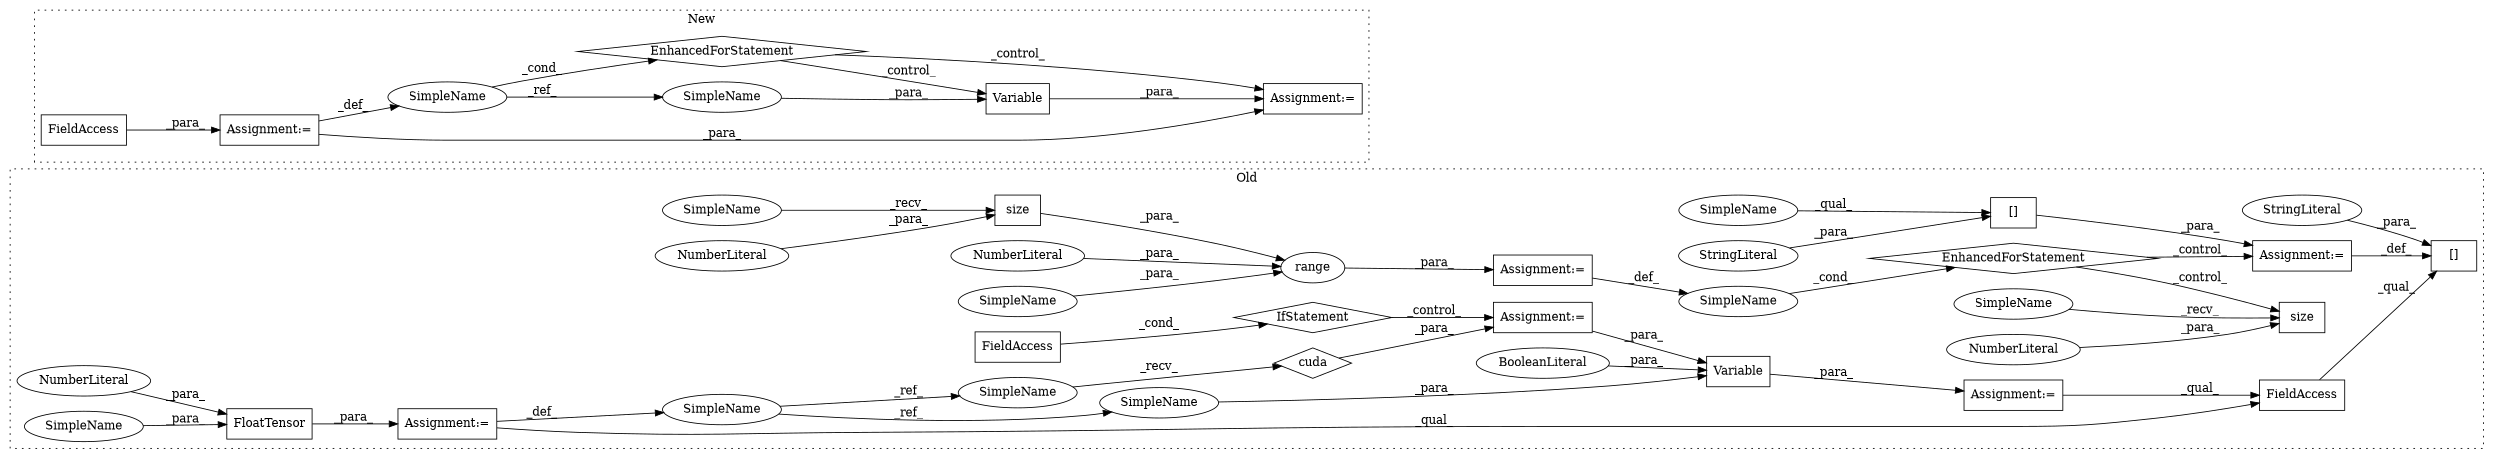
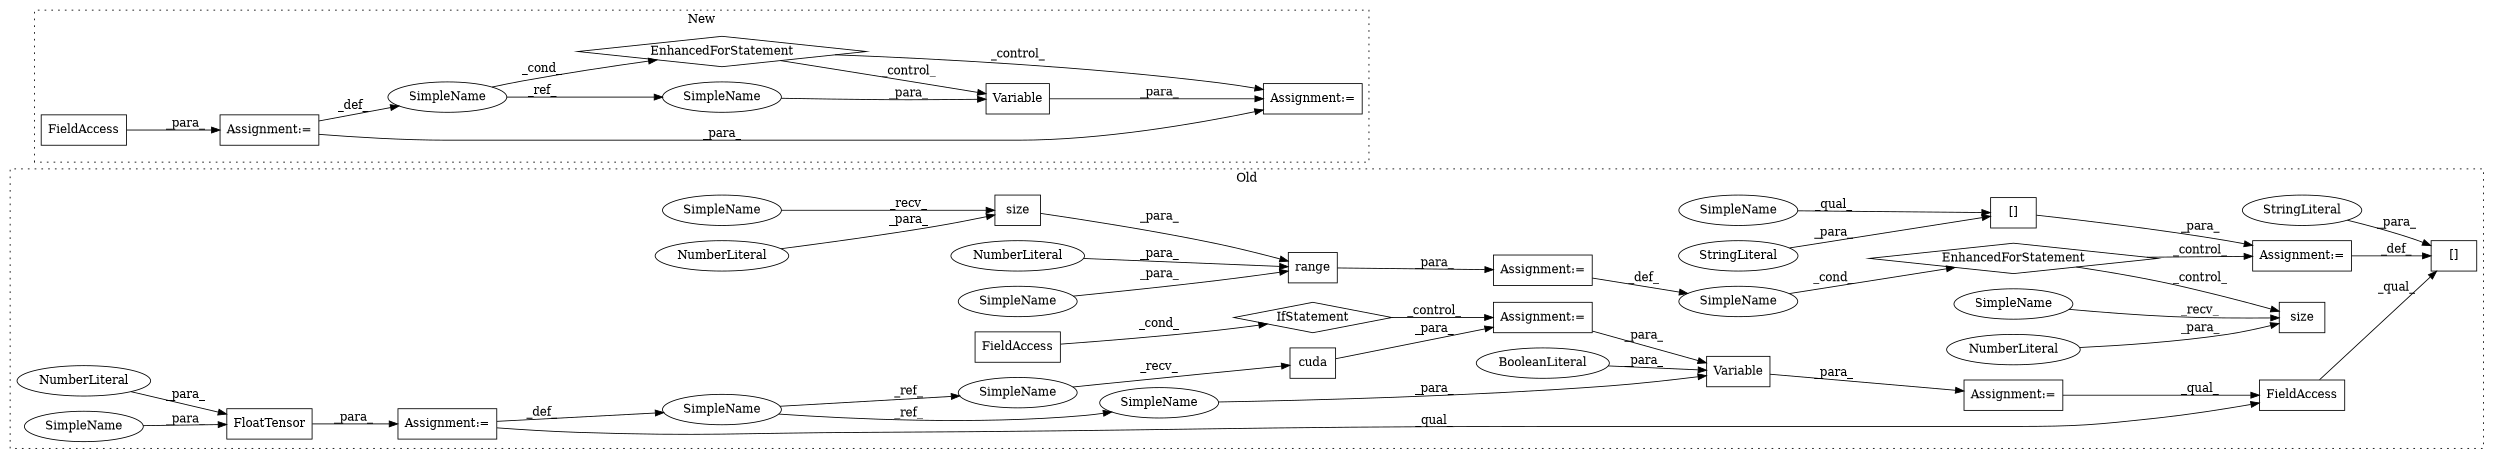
  digraph {
    rankdir=LR
    node [a=42 l=1 s="3227,3329" shape=box]
    n1 [a=32 l="12,1" label=FloatTensor s="3087,3113"]
    n2 [a=7 label="Assignment:=" s=3150]
    n3 [a=7 label="Assignment:=" s=3192]
-   n4 [a=32 l=6 label=cuda s=3164 shape=diamond]
+   n4 [a=32 l=6 label=cuda s=3164]
    n5 [a=32 l="9,1" label=Variable s="3193,3220"]
    n6 [a=9 l=5 label=BooleanLiteral s=3215 shape=ellipse]
    n7 [a=25 l="4,2" label=IfStatement s="3120,3128" shape=diamond]
-   n8 [a=32 l="6,1" label=range s="3288,3328" shape=ellipse]
+   n8 [a=32 l="6,1" label=range s="3288,3328"]
    n9 [a=34 l=3 label=NumberLiteral s=3110 shape=ellipse]
    n10 [a=34 label=NumberLiteral s=3294 shape=ellipse]
    n11 [a=2 l="16,1" label="[]" s="3368,3400"]
    n12 [a=70 l="53,2" label=EnhancedForStatement shape=diamond]
    n13 [a=22 l=4 label=FieldAccess s=3124]
    n14 [a=22 l=15 label=FieldAccess s=3368]
    n15 [label=SimpleName s=3284 shape=ellipse]
    n16 [a=7 label="Assignment:=" s=3401]
    n17 [a=2 l="14,1" label="[]" s="3402,3449"]
    n18 [l=12 label=SimpleName s=3068 shape=ellipse]
    n19 [a=45 l=16 label=StringLiteral s=3384 shape=ellipse]
    n20 [a=45 l=33 label=StringLiteral s=3416 shape=ellipse]
    n21 [a=32 l="5,1" label=size s="3310,3316"]
    n22 [a=34 label=NumberLiteral s=3315 shape=ellipse]
    n23 [a=32 l="5,1" label=size s="3800,3806"]
    n24 [a=34 label=NumberLiteral s=3805 shape=ellipse]
    n25 [a=7 label="Assignment:=" s=3080]
    n26 [a=7 l="53,2" label="Assignment:="]
    n27 [l=12 label=SimpleName s=3151 shape=ellipse]
    n28 [l=12 label=SimpleName s=3202 shape=ellipse]
    n29 [l=10 label=SimpleName s=3318 shape=ellipse]
    n30 [l=10 label=SimpleName s=3099 shape=ellipse]
    n31 [l=13 label=SimpleName s=3296 shape=ellipse]
    n32 [l=13 label=SimpleName s=3402 shape=ellipse]
    n33 [l=13 label=SimpleName s=3786 shape=ellipse]
    n34 [a=32 l="9,1" label=Variable s="3326,3340"]
    n35 [a=7 l=2 label="Assignment:=" s=3540]
    n36 [a=70 l="53,2" label=EnhancedForStatement s="3233,3310" shape=diamond]
    n37 [l=5 label=SimpleName s=3290 shape=ellipse]
    n38 [a=7 l="53,2" label="Assignment:=" s="3233,3310"]
    n39 [a=22 l=12 label=FieldAccess s=3298]
    n40 [l=5 label=SimpleName s=3335 shape=ellipse]
    subgraph cluster_1 {
      label=Old
      style=dotted
      n1
      n2
      n3
      n4
      n5
      n6
      n7
      n8
      n9
      n10
      n11
      n12
      n13
      n14
      n15
      n16
      n17
      n18
      n19
      n20
      n21
      n22
      n23
      n24
      n25
      n26
      n27
      n28
      n29
      n30
      n31
      n32
      n33
    }
    subgraph cluster_2 {
      label=New
      style=dotted
      n34
      n35
      n36
      n37
      n38
      n39
      n40
    }
    n1 -> n25 [label=_para_]
    n2 -> n5 [label=_para_]
    n3 -> n14 [label=_qual_]
    n4 -> n2 [label=_para_]
    n5 -> n3 [label=_para_]
    n6 -> n5 [label=_para_]
    n7 -> n2 [label=_control_]
    n8 -> n26 [label=_para_]
    n9 -> n1 [label=_para_]
    n10 -> n8 [label=_para_]
    n12 -> n16 [label=_control_]
    n12 -> n23 [label=_control_]
    n13 -> n7 [label=_cond_]
    n14 -> n11 [label=_qual_]
    n15 -> n12 [label=_cond_]
    n16 -> n11 [label=_def_]
    n17 -> n16 [label=_para_]
    n18 -> n27 [label=_ref_]
    n18 -> n28 [label=_ref_]
    n19 -> n11 [label=_para_]
    n20 -> n17 [label=_para_]
    n21 -> n8 [label=_para_]
    n22 -> n21 [label=_para_]
    n24 -> n23 [label=_para_]
    n25 -> n14 [label=_qual_]
    n25 -> n18 [label=_def_]
    n26 -> n15 [label=_def_]
    n27 -> n4 [label=_recv_]
    n28 -> n5 [label=_para_]
    n29 -> n8 [label=_para_]
    n30 -> n1 [label=_para_]
    n31 -> n21 [label=_recv_]
    n32 -> n17 [label=_qual_]
    n33 -> n23 [label=_recv_]
    n34 -> n35 [label=_para_]
    n36 -> n34 [label=_control_]
    n36 -> n35 [label=_control_]
    n37 -> n36 [label=_cond_]
    n37 -> n40 [label=_ref_]
    n38 -> n35 [label=_para_]
    n38 -> n37 [label=_def_]
    n39 -> n38 [label=_para_]
    n40 -> n34 [label=_para_]
  }
